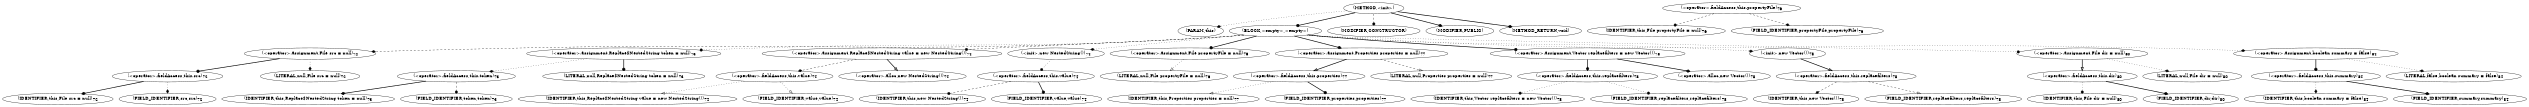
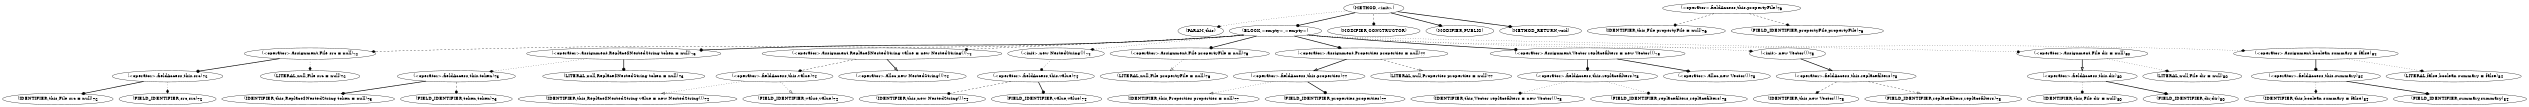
  digraph {
    edge [arrowhead=diamond style=bold]
    n1 [label=<(METHOD,&lt;init&gt;)>]
    n2 [label=<(PARAM,this)>]
    n3 [label=<(BLOCK,&lt;empty&gt;,&lt;empty&gt;)>]
    n4 [label=<(MODIFIER,CONSTRUCTOR)>]
    n5 [label=<(MODIFIER,PUBLIC)>]
    n6 [label=<(METHOD_RETURN,void)>]
    n7 [label=<(&lt;operator&gt;.assignment,File src = null)<SUB>72</SUB>>]
    n8 [label=<(&lt;operator&gt;.assignment,Replace$NestedString token = null)<SUB>73</SUB>>]
    n9 [label=<(&lt;operator&gt;.assignment,Replace$NestedString value = new NestedString())<SUB>74</SUB>>]
    n10 [label=<(&lt;init&gt;,new NestedString())<SUB>74</SUB>>]
    n11 [label=<(&lt;operator&gt;.assignment,File propertyFile = null)<SUB>76</SUB>>]
    n12 [label=<(&lt;operator&gt;.assignment,Properties properties = null)<SUB>77</SUB>>]
    n13 [label=<(&lt;operator&gt;.assignment,Vector replacefilters = new Vector())<SUB>78</SUB>>]
    n14 [label=<(&lt;init&gt;,new Vector())<SUB>78</SUB>>]
    n15 [label=<(&lt;operator&gt;.assignment,File dir = null)<SUB>80</SUB>>]
    n16 [label=<(&lt;operator&gt;.assignment,boolean summary = false)<SUB>84</SUB>>]
    n17 [label=<(&lt;operator&gt;.fieldAccess,this.src)<SUB>72</SUB>>]
    n18 [label=<(LITERAL,null,File src = null)<SUB>72</SUB>>]
    n19 [label=<(&lt;operator&gt;.fieldAccess,this.token)<SUB>73</SUB>>]
    n20 [label=<(LITERAL,null,Replace$NestedString token = null)<SUB>73</SUB>>]
    n21 [label=<(&lt;operator&gt;.fieldAccess,this.value)<SUB>74</SUB>>]
    n22 [label=<(&lt;operator&gt;.alloc,new NestedString())<SUB>74</SUB>>]
    n23 [label=<(&lt;operator&gt;.fieldAccess,this.value)<SUB>74</SUB>>]
    n24 [label=<(LITERAL,null,File propertyFile = null)<SUB>76</SUB>>]
    n25 [label=<(&lt;operator&gt;.fieldAccess,this.properties)<SUB>77</SUB>>]
    n26 [label=<(LITERAL,null,Properties properties = null)<SUB>77</SUB>>]
    n27 [label=<(&lt;operator&gt;.fieldAccess,this.replacefilters)<SUB>78</SUB>>]
    n28 [label=<(&lt;operator&gt;.alloc,new Vector())<SUB>78</SUB>>]
    n29 [label=<(&lt;operator&gt;.fieldAccess,this.replacefilters)<SUB>78</SUB>>]
    n30 [label=<(&lt;operator&gt;.fieldAccess,this.dir)<SUB>80</SUB>>]
    n31 [label=<(LITERAL,null,File dir = null)<SUB>80</SUB>>]
    n32 [label=<(&lt;operator&gt;.fieldAccess,this.summary)<SUB>84</SUB>>]
    n33 [label=<(LITERAL,false,boolean summary = false)<SUB>84</SUB>>]
    n34 [label=<(IDENTIFIER,this,File src = null)<SUB>72</SUB>>]
    n35 [label=<(FIELD_IDENTIFIER,src,src)<SUB>72</SUB>>]
    n36 [label=<(IDENTIFIER,this,Replace$NestedString token = null)<SUB>73</SUB>>]
    n37 [label=<(FIELD_IDENTIFIER,token,token)<SUB>73</SUB>>]
    n38 [label=<(IDENTIFIER,this,Replace$NestedString value = new NestedString())<SUB>74</SUB>>]
    n39 [label=<(FIELD_IDENTIFIER,value,value)<SUB>74</SUB>>]
    n40 [label=<(IDENTIFIER,this,new NestedString())<SUB>74</SUB>>]
    n41 [label=<(FIELD_IDENTIFIER,value,value)<SUB>74</SUB>>]
    n42 [label=<(&lt;operator&gt;.fieldAccess,this.propertyFile)<SUB>76</SUB>>]
    n43 [label=<(IDENTIFIER,this,File propertyFile = null)<SUB>76</SUB>>]
    n44 [label=<(FIELD_IDENTIFIER,propertyFile,propertyFile)<SUB>76</SUB>>]
    n45 [label=<(IDENTIFIER,this,Properties properties = null)<SUB>77</SUB>>]
    n46 [label=<(FIELD_IDENTIFIER,properties,properties)<SUB>77</SUB>>]
    n47 [label=<(IDENTIFIER,this,Vector replacefilters = new Vector())<SUB>78</SUB>>]
    n48 [label=<(FIELD_IDENTIFIER,replacefilters,replacefilters)<SUB>78</SUB>>]
    n49 [label=<(IDENTIFIER,this,new Vector())<SUB>78</SUB>>]
    n50 [label=<(FIELD_IDENTIFIER,replacefilters,replacefilters)<SUB>78</SUB>>]
    n51 [label=<(IDENTIFIER,this,File dir = null)<SUB>80</SUB>>]
    n52 [label=<(FIELD_IDENTIFIER,dir,dir)<SUB>80</SUB>>]
    n53 [label=<(IDENTIFIER,this,boolean summary = false)<SUB>84</SUB>>]
    n54 [label=<(FIELD_IDENTIFIER,summary,summary)<SUB>84</SUB>>]
    n1 -> n2 [style=dotted]
    n1 -> n3 [arrowhead=dot]
    n1 -> n4 [arrowhead=dot style=dashed]
    n1 -> n5
    n1 -> n6
    n3 -> n7 [style=dashed]
-   n3 -> n8 [arrowhead=dot style=dotted]
+   n3 -> n8 [arrowhead=dot]
    n3 -> n9 [arrowhead=dot style=dashed]
    n3 -> n10 [style=dotted]
    n3 -> n11 [arrowhead=dot]
    n3 -> n12
    n3 -> n13 [arrowhead=dot]
    n3 -> n14 [style=dotted]
    n3 -> n15 [arrowhead=dot style=dotted]
    n3 -> n16 [style=dotted]
    n7 -> n17 [arrowhead=dot]
    n7 -> n18 [style=dotted]
    n8 -> n19 [style=dotted]
    n8 -> n20 [arrowhead=dot]
    n9 -> n21 [style=dashed]
    n9 -> n22 [arrowhead=onormal]
    n10 -> n23 [arrowhead=dot style=dotted]
    n11 -> n24 [arrowhead=onormal style=dotted]
    n12 -> n25 [arrowhead=onormal]
    n12 -> n26 [arrowhead=onormal style=dashed]
    n13 -> n27
    n13 -> n28
    n14 -> n29 [arrowhead=onormal]
    n15 -> n30 [arrowhead=onormal]
    n15 -> n31 [style=dotted]
    n16 -> n32 [arrowhead=dot]
    n16 -> n33 [style=dotted]
    n17 -> n34
    n17 -> n35 [style=dotted]
    n19 -> n36
    n19 -> n37 [arrowhead=dot style=dashed]
    n21 -> n38 [arrowhead=onormal style=dotted]
    n21 -> n39 [arrowhead=onormal style=dotted]
    n23 -> n40 [arrowhead=dot style=dashed]
    n23 -> n41 [arrowhead=dot]
    n25 -> n45 [arrowhead=onormal style=dotted]
    n25 -> n46 [arrowhead=dot]
    n27 -> n47 [arrowhead=dot style=dotted]
    n27 -> n48 [arrowhead=dot style=dotted]
    n29 -> n49 [style=dashed]
    n29 -> n50 [arrowhead=onormal style=dashed]
    n30 -> n51 [arrowhead=dot style=dotted]
    n30 -> n52
    n32 -> n53 [style=dotted]
    n32 -> n54
    n42 -> n43 [arrowhead=dot style=dashed]
    n42 -> n44 [style=dashed]
  }
